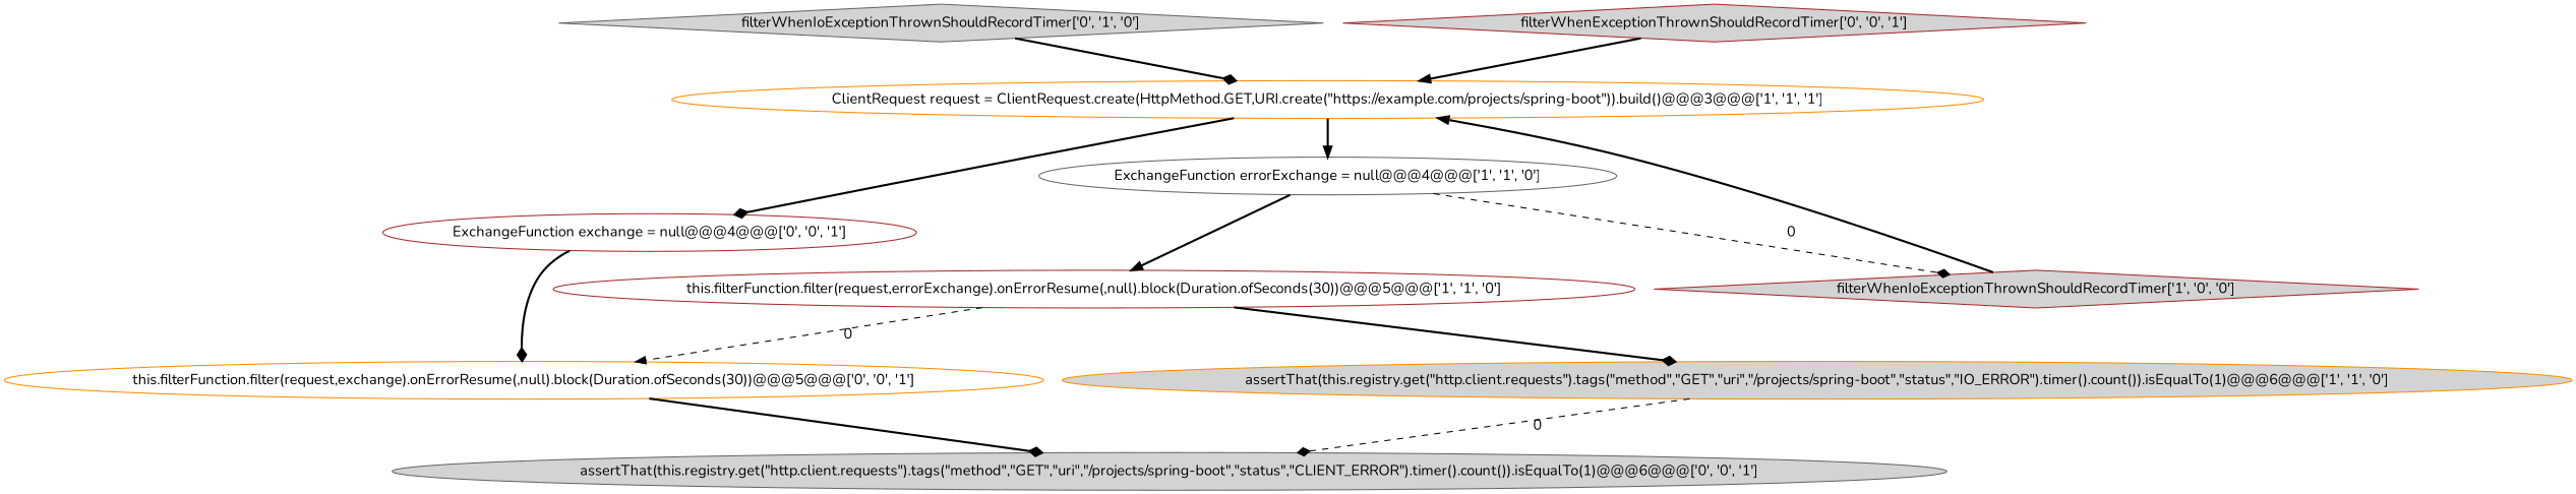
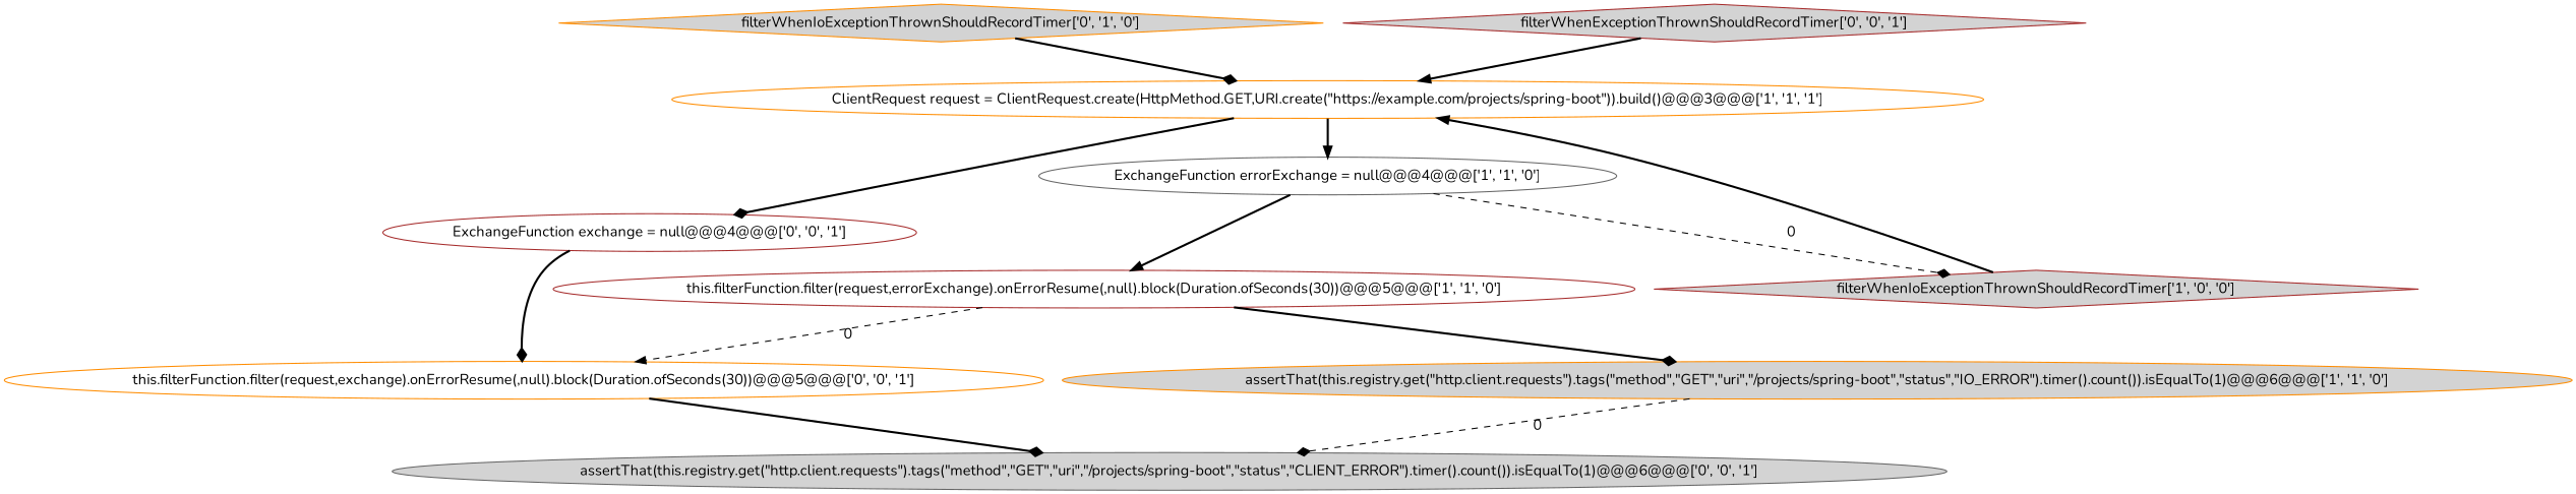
  digraph {
    fontname=Nunito
    node [color=darkorange fillcolor=lightgray fontname=Nunito shape=ellipse style=filled]
    edge [arrowhead=diamond fontname=Nunito style=bold]
-   n1 [color=gray40 label="filterWhenIoExceptionThrownShouldRecordTimer['0', '1', '0']" shape=diamond]
+   n1 [label="filterWhenIoExceptionThrownShouldRecordTimer['0', '1', '0']" shape=diamond]
    n2 [fillcolor=white label="ClientRequest request = ClientRequest.create(HttpMethod.GET,URI.create(\"https://example.com/projects/spring-boot\")).build()@@@3@@@['1', '1', '1']"]
    n3 [color=gray40 fillcolor=white label="ExchangeFunction errorExchange = null@@@4@@@['1', '1', '0']"]
    n4 [color=brown fillcolor=white label="ExchangeFunction exchange = null@@@4@@@['0', '0', '1']"]
    n5 [color=brown label="filterWhenExceptionThrownShouldRecordTimer['0', '0', '1']" shape=diamond]
    n6 [color=gray40 label="assertThat(this.registry.get(\"http.client.requests\").tags(\"method\",\"GET\",\"uri\",\"/projects/spring-boot\",\"status\",\"CLIENT_ERROR\").timer().count()).isEqualTo(1)@@@6@@@['0', '0', '1']"]
    n7 [color=brown fillcolor=white label="this.filterFunction.filter(request,errorExchange).onErrorResume(,null).block(Duration.ofSeconds(30))@@@5@@@['1', '1', '0']"]
    n8 [color=brown label="filterWhenIoExceptionThrownShouldRecordTimer['1', '0', '0']" shape=diamond]
    n9 [fillcolor=white label="this.filterFunction.filter(request,exchange).onErrorResume(,null).block(Duration.ofSeconds(30))@@@5@@@['0', '0', '1']"]
    n10 [label="assertThat(this.registry.get(\"http.client.requests\").tags(\"method\",\"GET\",\"uri\",\"/projects/spring-boot\",\"status\",\"IO_ERROR\").timer().count()).isEqualTo(1)@@@6@@@['1', '1', '0']"]
    n1 -> n2
    n2 -> n3 [arrowhead=normal]
    n2 -> n4
    n3 -> n7 [arrowhead=normal]
    n3 -> n8 [label=0 style=dashed]
    n4 -> n9
    n5 -> n2 [arrowhead=normal]
    n7 -> n9 [arrowhead=normal label=0 style=dashed]
    n7 -> n10
    n8 -> n2 [arrowhead=normal]
    n9 -> n6
    n10 -> n6 [label=0 style=dashed]
  }
